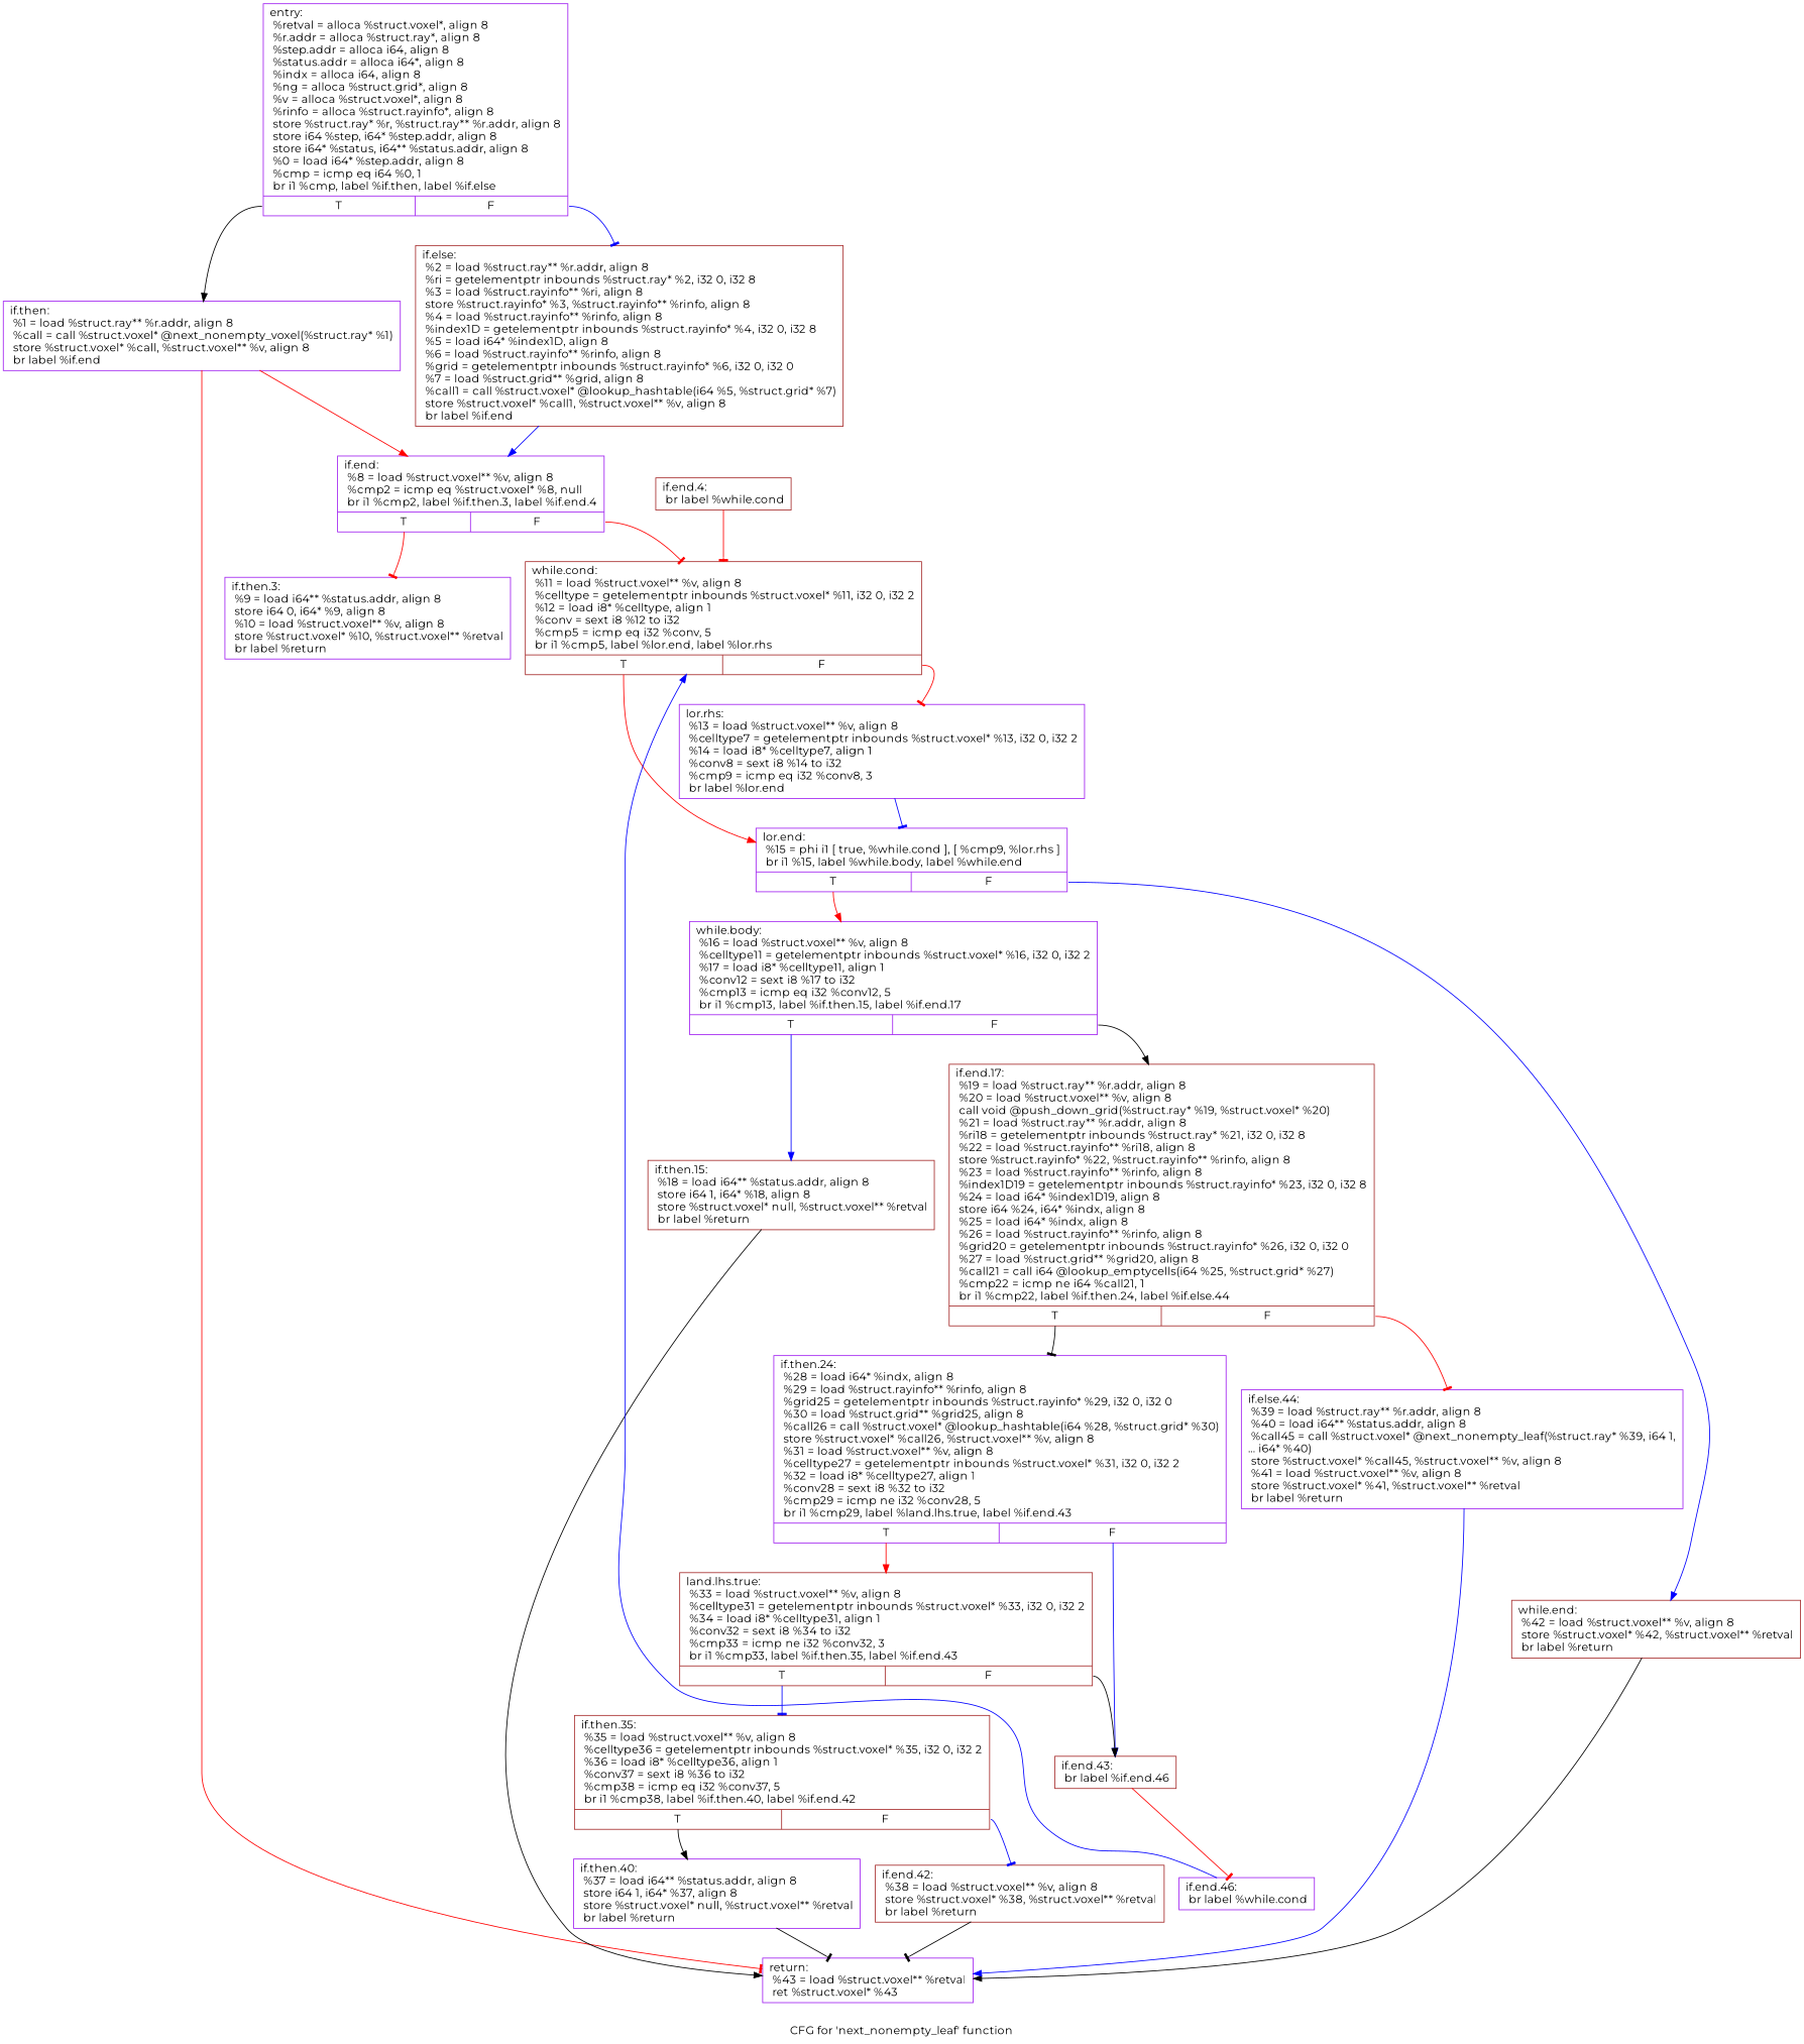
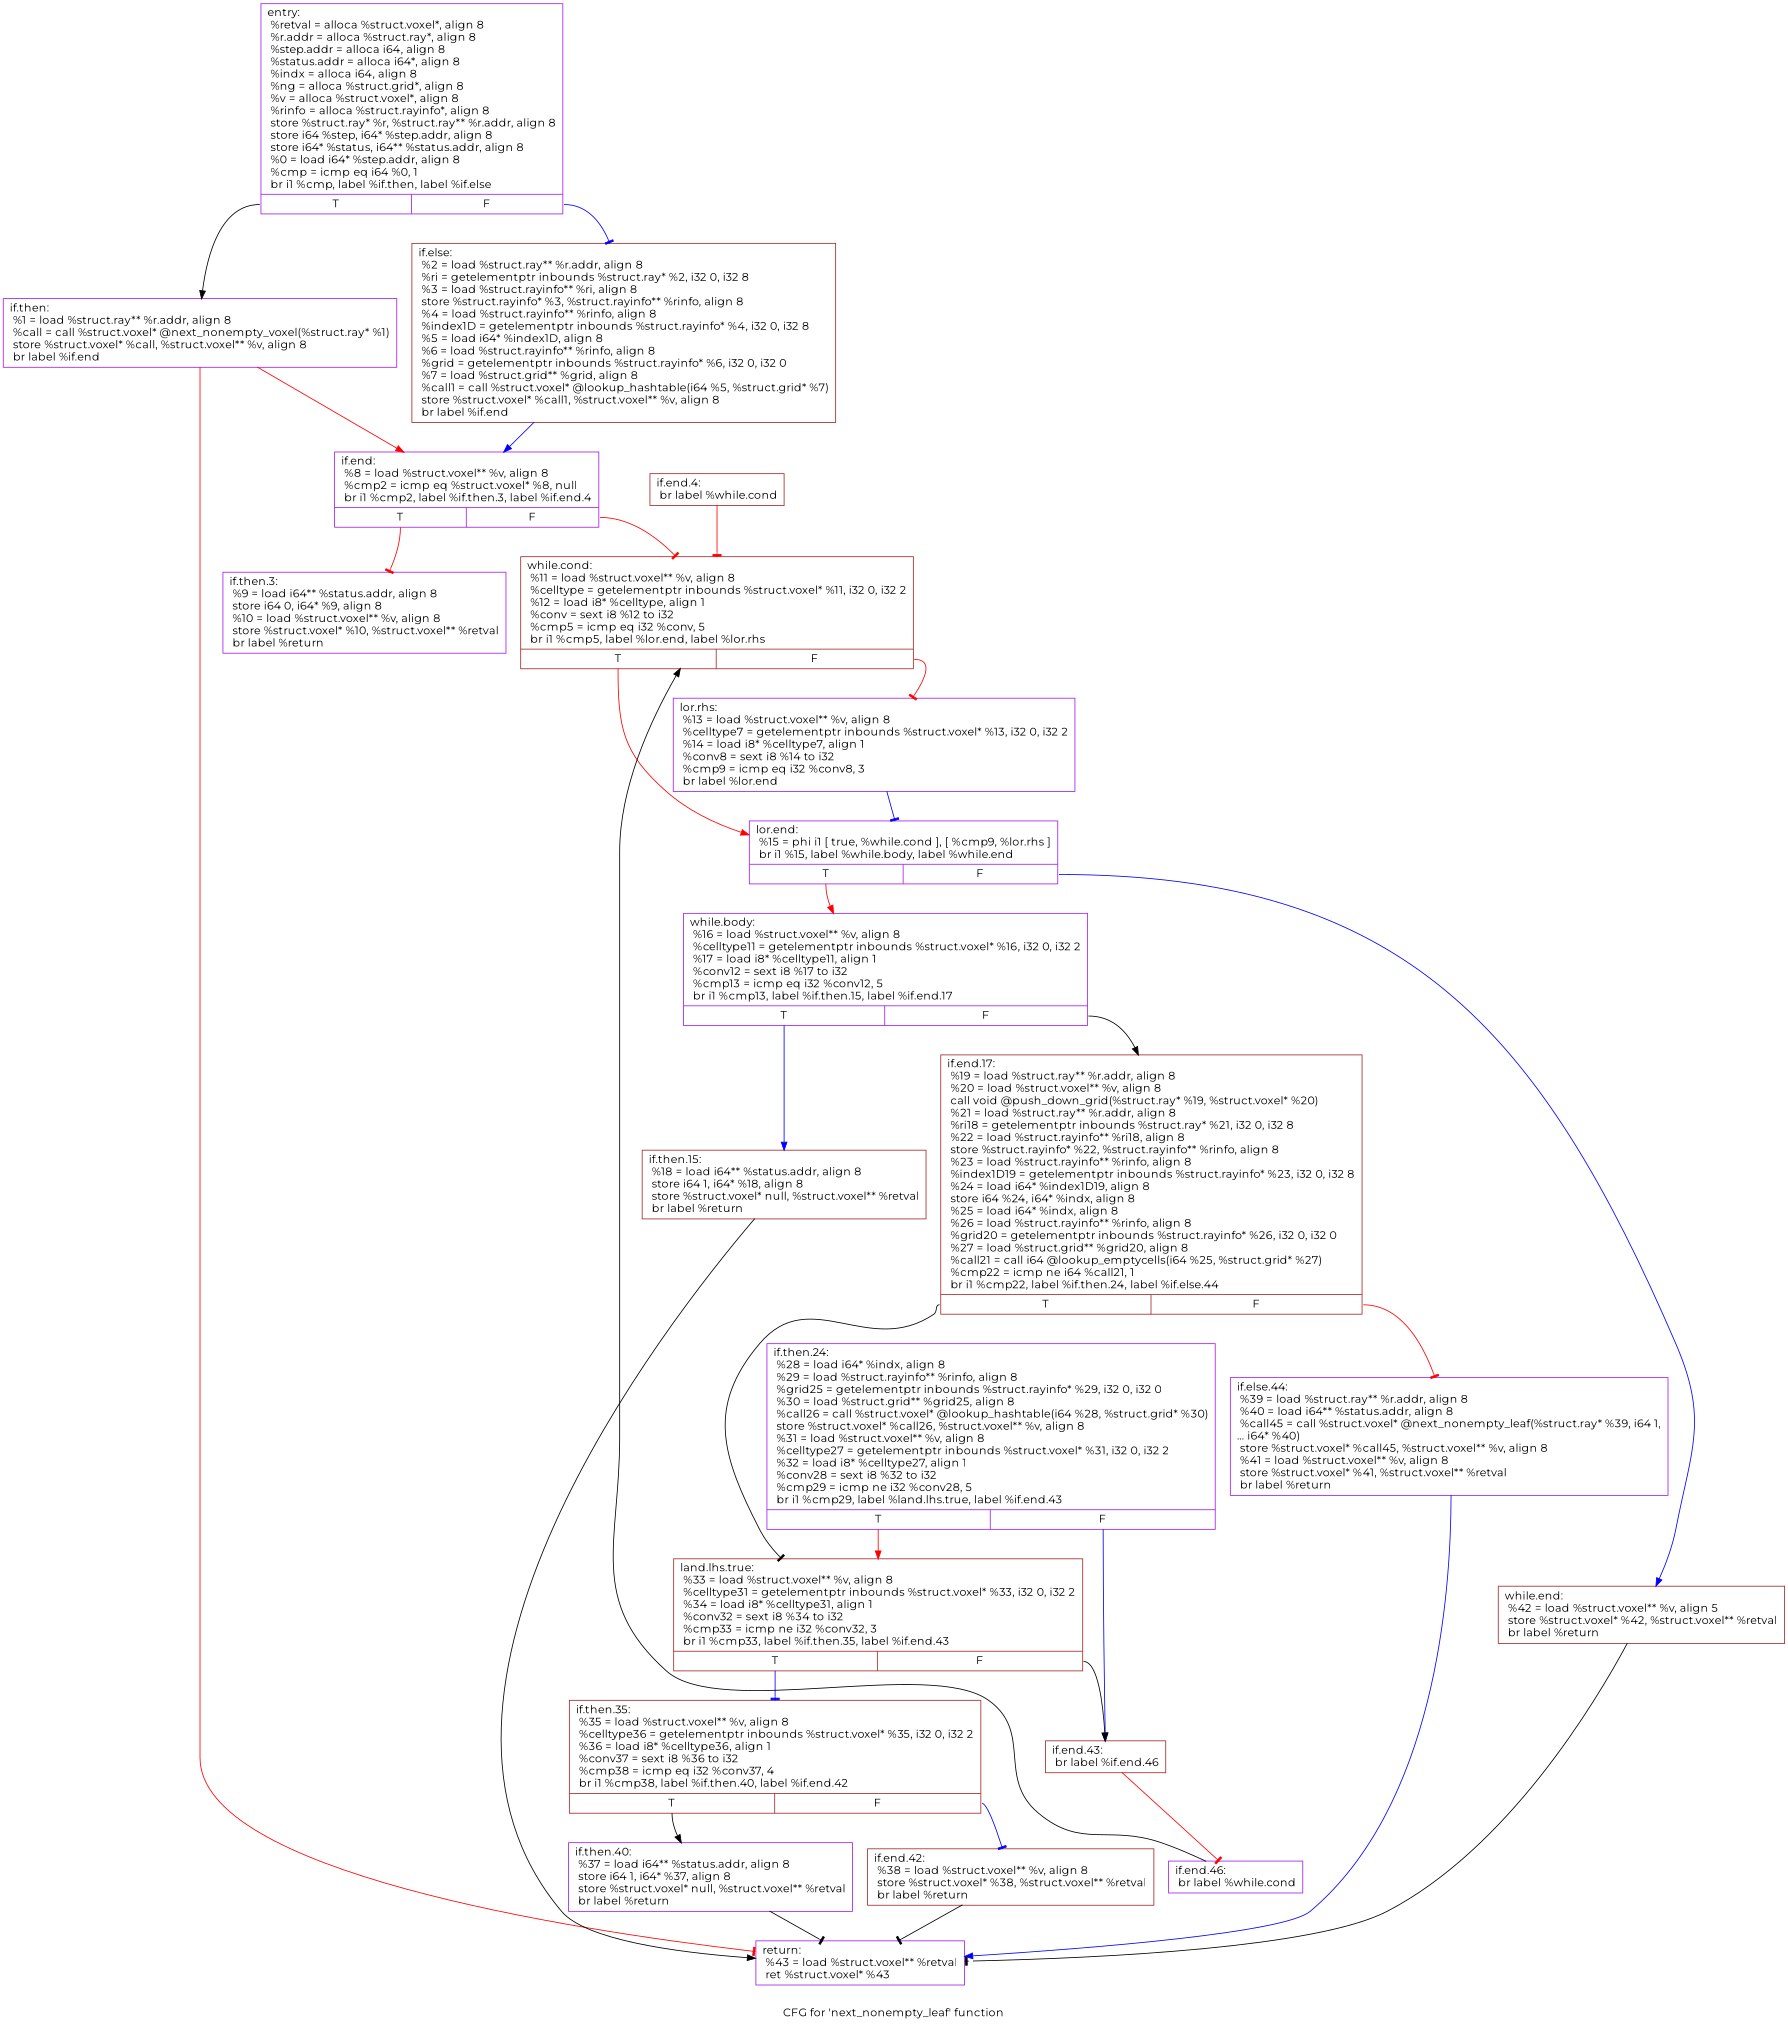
  digraph {
    fontname=Montserrat
    label="CFG for 'next_nonempty_leaf' function"
    node [color=purple fontname=Montserrat shape=record]
    edge [arrowhead=normal color=red fontname=Montserrat]
    n1 [label="{entry:\l  %retval = alloca %struct.voxel*, align 8\l  %r.addr = alloca %struct.ray*, align 8\l  %step.addr = alloca i64, align 8\l  %status.addr = alloca i64*, align 8\l  %indx = alloca i64, align 8\l  %ng = alloca %struct.grid*, align 8\l  %v = alloca %struct.voxel*, align 8\l  %rinfo = alloca %struct.rayinfo*, align 8\l  store %struct.ray* %r, %struct.ray** %r.addr, align 8\l  store i64 %step, i64* %step.addr, align 8\l  store i64* %status, i64** %status.addr, align 8\l  %0 = load i64* %step.addr, align 8\l  %cmp = icmp eq i64 %0, 1\l  br i1 %cmp, label %if.then, label %if.else\l|{<s0>T|<s1>F}}"]
    n2 [label="{if.then:                                          \l  %1 = load %struct.ray** %r.addr, align 8\l  %call = call %struct.voxel* @next_nonempty_voxel(%struct.ray* %1)\l  store %struct.voxel* %call, %struct.voxel** %v, align 8\l  br label %if.end\l}"]
    n3 [color=brown label="{if.else:                                          \l  %2 = load %struct.ray** %r.addr, align 8\l  %ri = getelementptr inbounds %struct.ray* %2, i32 0, i32 8\l  %3 = load %struct.rayinfo** %ri, align 8\l  store %struct.rayinfo* %3, %struct.rayinfo** %rinfo, align 8\l  %4 = load %struct.rayinfo** %rinfo, align 8\l  %index1D = getelementptr inbounds %struct.rayinfo* %4, i32 0, i32 8\l  %5 = load i64* %index1D, align 8\l  %6 = load %struct.rayinfo** %rinfo, align 8\l  %grid = getelementptr inbounds %struct.rayinfo* %6, i32 0, i32 0\l  %7 = load %struct.grid** %grid, align 8\l  %call1 = call %struct.voxel* @lookup_hashtable(i64 %5, %struct.grid* %7)\l  store %struct.voxel* %call1, %struct.voxel** %v, align 8\l  br label %if.end\l}"]
    n4 [label="{if.end:                                           \l  %8 = load %struct.voxel** %v, align 8\l  %cmp2 = icmp eq %struct.voxel* %8, null\l  br i1 %cmp2, label %if.then.3, label %if.end.4\l|{<s0>T|<s1>F}}"]
    n5 [label="{return:                                           \l  %43 = load %struct.voxel** %retval\l  ret %struct.voxel* %43\l}"]
    n6 [label="{if.then.3:                                        \l  %9 = load i64** %status.addr, align 8\l  store i64 0, i64* %9, align 8\l  %10 = load %struct.voxel** %v, align 8\l  store %struct.voxel* %10, %struct.voxel** %retval\l  br label %return\l}"]
    n7 [color=brown label="{while.cond:                                       \l  %11 = load %struct.voxel** %v, align 8\l  %celltype = getelementptr inbounds %struct.voxel* %11, i32 0, i32 2\l  %12 = load i8* %celltype, align 1\l  %conv = sext i8 %12 to i32\l  %cmp5 = icmp eq i32 %conv, 5\l  br i1 %cmp5, label %lor.end, label %lor.rhs\l|{<s0>T|<s1>F}}"]
    n8 [color=brown label="{if.end.4:                                         \l  br label %while.cond\l}"]
    n9 [label="{lor.end:                                          \l  %15 = phi i1 [ true, %while.cond ], [ %cmp9, %lor.rhs ]\l  br i1 %15, label %while.body, label %while.end\l|{<s0>T|<s1>F}}"]
    n10 [label="{lor.rhs:                                          \l  %13 = load %struct.voxel** %v, align 8\l  %celltype7 = getelementptr inbounds %struct.voxel* %13, i32 0, i32 2\l  %14 = load i8* %celltype7, align 1\l  %conv8 = sext i8 %14 to i32\l  %cmp9 = icmp eq i32 %conv8, 3\l  br label %lor.end\l}"]
    n11 [label="{while.body:                                       \l  %16 = load %struct.voxel** %v, align 8\l  %celltype11 = getelementptr inbounds %struct.voxel* %16, i32 0, i32 2\l  %17 = load i8* %celltype11, align 1\l  %conv12 = sext i8 %17 to i32\l  %cmp13 = icmp eq i32 %conv12, 5\l  br i1 %cmp13, label %if.then.15, label %if.end.17\l|{<s0>T|<s1>F}}"]
-   n12 [color=brown label="{while.end:                                        \l  %42 = load %struct.voxel** %v, align 8\l  store %struct.voxel* %42, %struct.voxel** %retval\l  br label %return\l}"]
+   n12 [color=brown label="{while.end:                                        \l  %42 = load %struct.voxel** %v, align 5\l  store %struct.voxel* %42, %struct.voxel** %retval\l  br label %return\l}"]
    n13 [color=brown label="{if.then.15:                                       \l  %18 = load i64** %status.addr, align 8\l  store i64 1, i64* %18, align 8\l  store %struct.voxel* null, %struct.voxel** %retval\l  br label %return\l}"]
    n14 [color=brown label="{if.end.17:                                        \l  %19 = load %struct.ray** %r.addr, align 8\l  %20 = load %struct.voxel** %v, align 8\l  call void @push_down_grid(%struct.ray* %19, %struct.voxel* %20)\l  %21 = load %struct.ray** %r.addr, align 8\l  %ri18 = getelementptr inbounds %struct.ray* %21, i32 0, i32 8\l  %22 = load %struct.rayinfo** %ri18, align 8\l  store %struct.rayinfo* %22, %struct.rayinfo** %rinfo, align 8\l  %23 = load %struct.rayinfo** %rinfo, align 8\l  %index1D19 = getelementptr inbounds %struct.rayinfo* %23, i32 0, i32 8\l  %24 = load i64* %index1D19, align 8\l  store i64 %24, i64* %indx, align 8\l  %25 = load i64* %indx, align 8\l  %26 = load %struct.rayinfo** %rinfo, align 8\l  %grid20 = getelementptr inbounds %struct.rayinfo* %26, i32 0, i32 0\l  %27 = load %struct.grid** %grid20, align 8\l  %call21 = call i64 @lookup_emptycells(i64 %25, %struct.grid* %27)\l  %cmp22 = icmp ne i64 %call21, 1\l  br i1 %cmp22, label %if.then.24, label %if.else.44\l|{<s0>T|<s1>F}}"]
    n15 [label="{if.then.24:                                       \l  %28 = load i64* %indx, align 8\l  %29 = load %struct.rayinfo** %rinfo, align 8\l  %grid25 = getelementptr inbounds %struct.rayinfo* %29, i32 0, i32 0\l  %30 = load %struct.grid** %grid25, align 8\l  %call26 = call %struct.voxel* @lookup_hashtable(i64 %28, %struct.grid* %30)\l  store %struct.voxel* %call26, %struct.voxel** %v, align 8\l  %31 = load %struct.voxel** %v, align 8\l  %celltype27 = getelementptr inbounds %struct.voxel* %31, i32 0, i32 2\l  %32 = load i8* %celltype27, align 1\l  %conv28 = sext i8 %32 to i32\l  %cmp29 = icmp ne i32 %conv28, 5\l  br i1 %cmp29, label %land.lhs.true, label %if.end.43\l|{<s0>T|<s1>F}}"]
    n16 [label="{if.else.44:                                       \l  %39 = load %struct.ray** %r.addr, align 8\l  %40 = load i64** %status.addr, align 8\l  %call45 = call %struct.voxel* @next_nonempty_leaf(%struct.ray* %39, i64 1,\l... i64* %40)\l  store %struct.voxel* %call45, %struct.voxel** %v, align 8\l  %41 = load %struct.voxel** %v, align 8\l  store %struct.voxel* %41, %struct.voxel** %retval\l  br label %return\l}"]
    n17 [color=brown label="{land.lhs.true:                                    \l  %33 = load %struct.voxel** %v, align 8\l  %celltype31 = getelementptr inbounds %struct.voxel* %33, i32 0, i32 2\l  %34 = load i8* %celltype31, align 1\l  %conv32 = sext i8 %34 to i32\l  %cmp33 = icmp ne i32 %conv32, 3\l  br i1 %cmp33, label %if.then.35, label %if.end.43\l|{<s0>T|<s1>F}}"]
    n18 [color=brown label="{if.end.43:                                        \l  br label %if.end.46\l}"]
-   n19 [color=brown label="{if.then.35:                                       \l  %35 = load %struct.voxel** %v, align 8\l  %celltype36 = getelementptr inbounds %struct.voxel* %35, i32 0, i32 2\l  %36 = load i8* %celltype36, align 1\l  %conv37 = sext i8 %36 to i32\l  %cmp38 = icmp eq i32 %conv37, 5\l  br i1 %cmp38, label %if.then.40, label %if.end.42\l|{<s0>T|<s1>F}}"]
+   n19 [color=brown label="{if.then.35:                                       \l  %35 = load %struct.voxel** %v, align 8\l  %celltype36 = getelementptr inbounds %struct.voxel* %35, i32 0, i32 2\l  %36 = load i8* %celltype36, align 1\l  %conv37 = sext i8 %36 to i32\l  %cmp38 = icmp eq i32 %conv37, 4\l  br i1 %cmp38, label %if.then.40, label %if.end.42\l|{<s0>T|<s1>F}}"]
    n20 [label="{if.end.46:                                        \l  br label %while.cond\l}"]
    n21 [label="{if.then.40:                                       \l  %37 = load i64** %status.addr, align 8\l  store i64 1, i64* %37, align 8\l  store %struct.voxel* null, %struct.voxel** %retval\l  br label %return\l}"]
    n22 [color=brown label="{if.end.42:                                        \l  %38 = load %struct.voxel** %v, align 8\l  store %struct.voxel* %38, %struct.voxel** %retval\l  br label %return\l}"]
    n1 -> n2 [color=black tailport=s0]
    n1 -> n3 [arrowhead=tee color=blue tailport=s1]
    n2 -> n4
    n2 -> n5 [arrowhead=tee]
    n3 -> n4 [color=blue]
    n4 -> n6 [arrowhead=tee tailport=s0]
    n4 -> n7 [arrowhead=tee tailport=s1]
    n7 -> n9 [tailport=s0]
    n7 -> n10 [arrowhead=tee tailport=s1]
    n8 -> n7 [arrowhead=tee]
    n9 -> n11 [tailport=s0]
    n9 -> n12 [color=blue tailport=s1]
    n10 -> n9 [arrowhead=tee color=blue]
    n11 -> n13 [color=blue tailport=s0]
    n11 -> n14 [color=black tailport=s1]
-   n12 -> n5 [color=black]
+   n12 -> n5 [arrowhead=tee color=black]
    n13 -> n5 [color=black]
-   n14 -> n15 [arrowhead=tee color=black tailport=s0]
+   n14 -> n17 [arrowhead=tee color=black tailport=s0]
    n14 -> n16 [arrowhead=tee tailport=s1]
    n15 -> n17 [tailport=s0]
    n15 -> n18 [color=blue tailport=s1]
    n16 -> n5 [color=blue]
    n17 -> n18 [color=black tailport=s1]
    n17 -> n19 [arrowhead=tee color=blue tailport=s0]
    n18 -> n20 [arrowhead=tee]
    n19 -> n21 [color=black tailport=s0]
    n19 -> n22 [arrowhead=tee color=blue tailport=s1]
-   n20 -> n7 [color=blue]
+   n20 -> n7 [color=black]
    n21 -> n5 [arrowhead=tee color=black]
    n22 -> n5 [arrowhead=tee color=black]
  }
